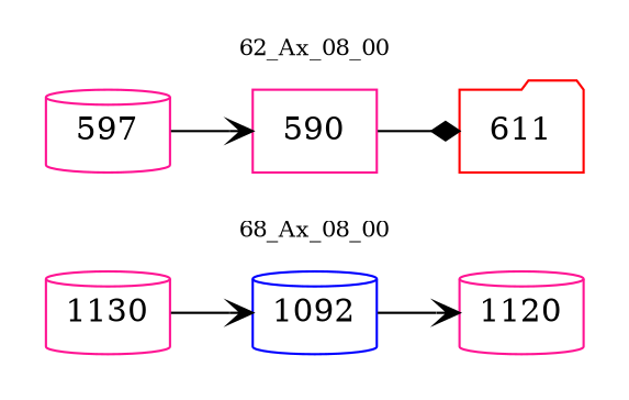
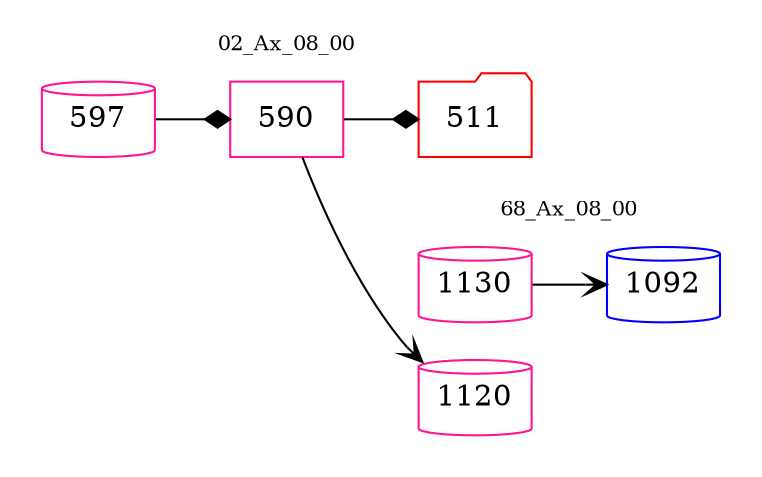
  digraph {
    rankdir=LR
    node [color=deeppink shape=cylinder]
    edge [arrowhead=vee color=black]
    n1 [label=1130]
    n2 [color=blue label=1092]
    n3 [label=1120]
    n4 [label=597]
    n5 [label=590 shape=box]
-   n6 [color=red label=611 shape=folder]
+   n6 [color=red label=511 shape=folder]
    subgraph cluster_1 {
      color=white
      fontsize=10
      label="68_Ax_08_00"
      n1
      n2
      n3
    }
    subgraph cluster_2 {
      color=white
      fontsize=10
-     label="62_Ax_08_00"
+     label="02_Ax_08_00"
      n4
      n5
      n6
    }
    n1 -> n2
-   n2 -> n3
-   n4 -> n5
+   n5 -> n3
+   n4 -> n5 [arrowhead=diamond]
    n5 -> n6 [arrowhead=diamond]
  }
